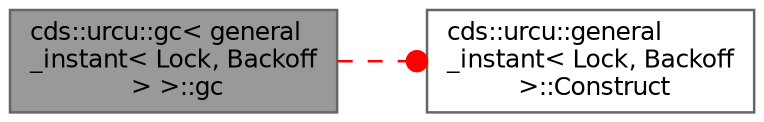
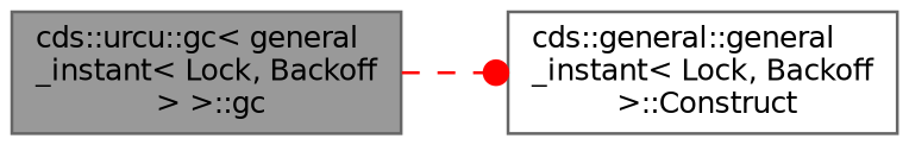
  digraph {
    rankdir=LR
    node [fontname=Helvetica fontsize=10 shape=box style=filled]
    n1 [color=gray40 fillcolor=grey60 fontcolor=black height=0.2 label="cds::urcu::gc\< general\l_instant\< Lock, Backoff\l \> \>::gc" width=0.4]
-   n2 [color=grey40 fillcolor=white height=0.2 label="cds::urcu::general\l_instant\< Lock, Backoff\l \>::Construct" width=0.4]
+   n2 [color=grey40 fillcolor=white height=0.2 label="cds::general::general\l_instant\< Lock, Backoff\l \>::Construct" width=0.4]
    n1 -> n2 [color=red fontname=Helvetica fontsize=10 labelfontname=Helvetica labelfontsize=10 style=dashed arrowhead=dot]
  }
